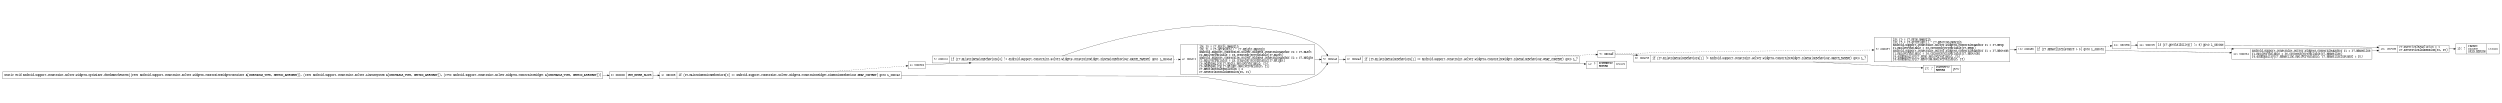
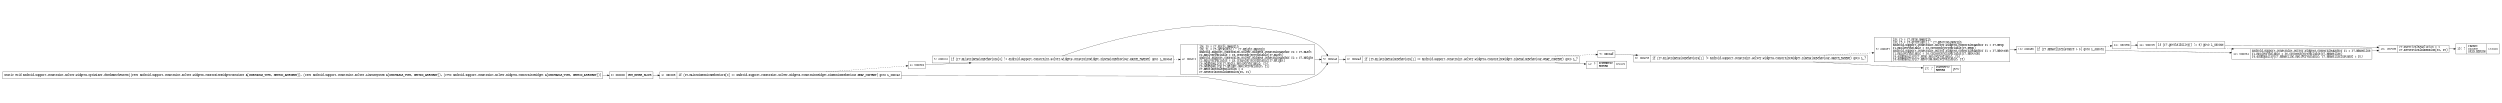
  digraph {
    fontname="Courier Prime"
    rankdir=LR
    node [fontname="Courier Prime" shape=record]
    edge [fontname="Courier Prime"]
    n1 [label="{0\:\ 0x0000|MTH_ENTER_BLOCK\l}"]
    n2 [label="{1\:\ 0x0008|if (r5.mListDimensionBehaviors[0] == android.support.constraint.solver.widgets.ConstraintWidget.DimensionBehaviour.WRAP_CONTENT) goto L_0x0046\l}"]
    n3 [label="{2\:\ 0x000a}"]
    n4 [label="{5\:\ 0x0046}"]
    n5 [label="{3\:\ 0x0010|if (r7.mListDimensionBehaviors[0] != android.support.constraint.solver.widgets.ConstraintWidget.DimensionBehaviour.MATCH_PARENT) goto L_0x0046\l}"]
    n6 [label="{6\:\ 0x004d|if (r5.mListDimensionBehaviors[1] == android.support.constraint.solver.widgets.ConstraintWidget.DimensionBehaviour.WRAP_CONTENT) goto L_?\l}"]
    n7 [label="{4\:\ 0x0012|int r0 = r7.mLeft.mMargin\lint r1 = r5.getWidth() \- r7.mRight.mMargin\landroid.support.constraint.solver.widgets.ConstraintAnchor r2 = r7.mLeft\lr2.mSolverVariable = r6.createObjectVariable(r7.mLeft)\landroid.support.constraint.solver.widgets.ConstraintAnchor r2 = r7.mRight\lr2.mSolverVariable = r6.createObjectVariable(r7.mRight)\lr6.addEquality(r7.mLeft.mSolverVariable, r0)\lr6.addEquality(r7.mRight.mSolverVariable, r1)\lr7.mHorizontalResolution = 2\lr7.setHorizontalDimension(r0, r1)\l}"]
    n8 [label="{7\:\ 0x004f}"]
    n9 [label="{16\:\ ?|SYNTHETIC\lRETURN\l|return\l}"]
    n10 [label="{8\:\ 0x0055|if (r7.mListDimensionBehaviors[1] != android.support.constraint.solver.widgets.ConstraintWidget.DimensionBehaviour.MATCH_PARENT) goto L_?\l}"]
    n11 [label="{9\:\ 0x0057|int r0 = r7.mTop.mMargin\lint r5 = r5.getHeight() \- r7.mBottom.mMargin\landroid.support.constraint.solver.widgets.ConstraintAnchor r1 = r7.mTop\lr1.mSolverVariable = r6.createObjectVariable(r7.mTop)\landroid.support.constraint.solver.widgets.ConstraintAnchor r1 = r7.mBottom\lr1.mSolverVariable = r6.createObjectVariable(r7.mBottom)\lr6.addEquality(r7.mTop.mSolverVariable, r0)\lr6.addEquality(r7.mBottom.mSolverVariable, r5)\l}"]
    n12 [label="{17\:\ ?|SYNTHETIC\lRETURN\l|goto\l}"]
    n13 [label="{10\:\ 0x0088|if (r7.mBaselineDistance \> 0) goto L_0x0092\l}"]
    n14 [label="{11\:\ 0x008a}"]
    n15 [label="{13\:\ 0x0092|android.support.constraint.solver.widgets.ConstraintAnchor r1 = r7.mBaseline\lr1.mSolverVariable = r6.createObjectVariable(r7.mBaseline)\lr6.addEquality(r7.mBaseline.mSolverVariable, r7.mBaselineDistance + r0)\l}"]
    n16 [label="{12\:\ 0x0090|if (r7.getVisibility() != 8) goto L_0x00a6\l}"]
    n17 [label="{14\:\ 0x00a6|r7.mVerticalResolution = 2\lr7.setVerticalDimension(r0, r5)\l}"]
    n18 [label="{15\:\ ?|PARENT\lRETURN\lORIG_RETURN\l|return\l}"]
    n19 [label="{static void android.support.constraint.solver.widgets.Optimizer.checkMatchParent((r5v0 android.support.constraint.solver.widgets.ConstraintWidgetContainer A[IMMUTABLE_TYPE, METHOD_ARGUMENT]), (r6v0 android.support.constraint.solver.LinearSystem A[IMMUTABLE_TYPE, METHOD_ARGUMENT]), (r7v0 android.support.constraint.solver.widgets.ConstraintWidget A[IMMUTABLE_TYPE, METHOD_ARGUMENT])) }"]
    n1 -> n2
    n2 -> n3 [style=dashed]
    n2 -> n4
    n3 -> n5
    n4 -> n6
    n5 -> n4
    n5 -> n7 [style=dashed]
    n6 -> n8 [style=dashed]
    n6 -> n9
    n7 -> n4
    n8 -> n10
-   n8 -> n11 [style=dashed]
+   n10 -> n11 [style=dashed]
    n10 -> n12
    n11 -> n13
    n13 -> n14 [style=dashed]
    n13 -> n15
    n14 -> n16
    n15 -> n17
    n16 -> n15 [style=dashed]
    n16 -> n17
    n17 -> n18
    n19 -> n1
  }
